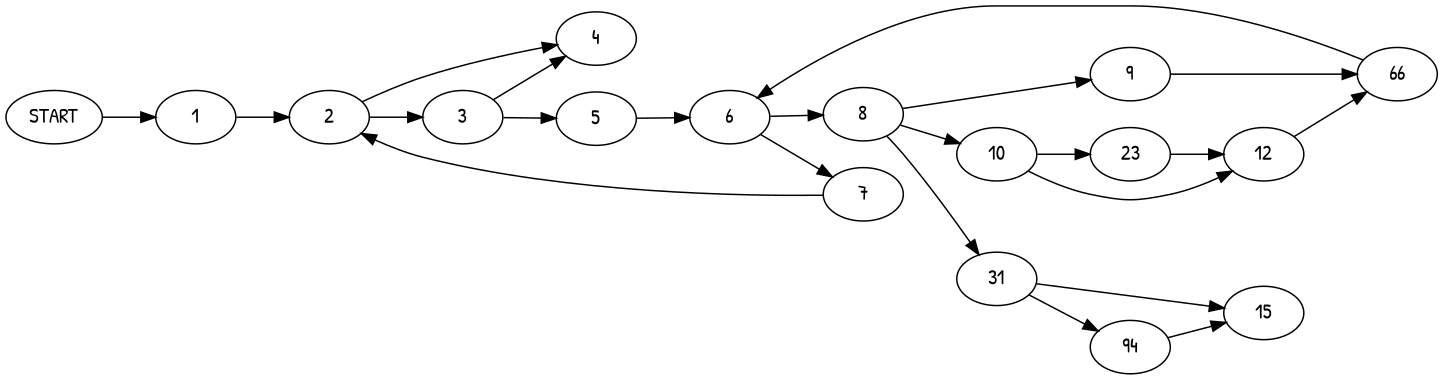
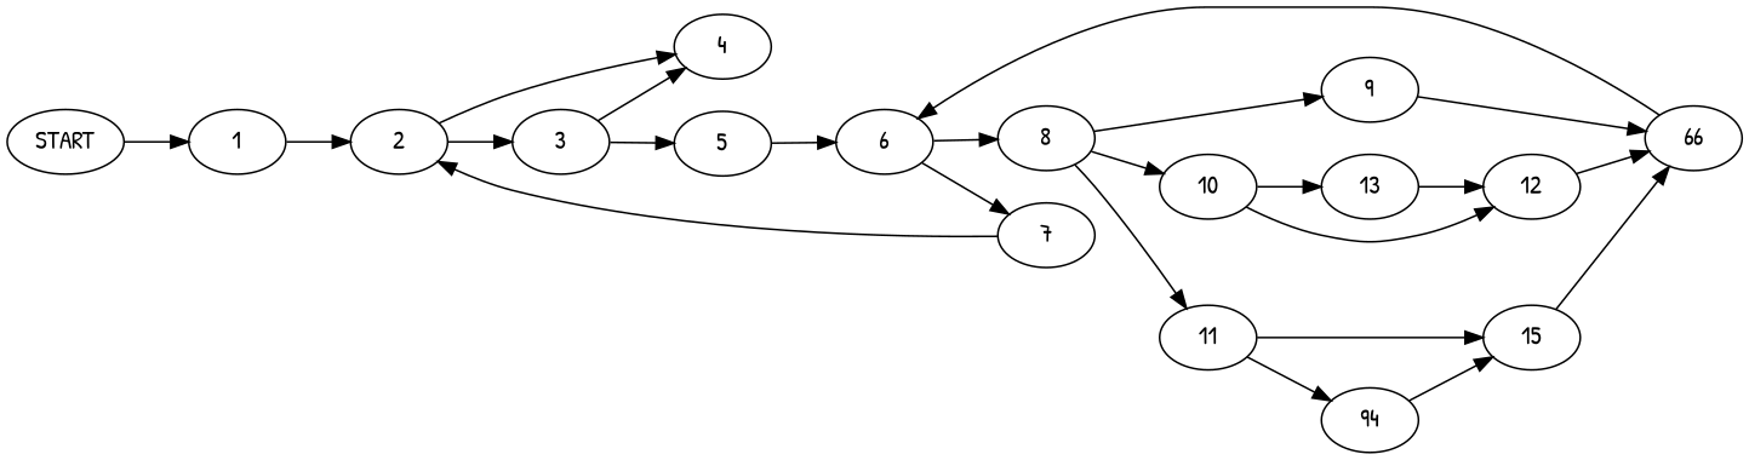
  digraph {
    fontname="Patrick Hand"
    rankdir=LR
    node [fontname="Patrick Hand"]
    edge [fontname="Patrick Hand"]
    n1 [label=START]
    1
    2
    3
    4
    5
    6
    7
    8
    9
    10
-   11 [label=31]
+   11
    n13 [label=66]
    12
-   13 [label=23]
+   13
    n16 [label=94]
    15
    n1 -> 1
    1 -> 2
    2 -> 3
    2 -> 4
    3 -> 4
    3 -> 5
    5 -> 6
    6 -> 7
    6 -> 8
    7 -> 2
    8 -> 9
    8 -> 10
    8 -> 11
    9 -> n13
    10 -> 12
    10 -> 13
    11 -> n16
    11 -> 15
    n13 -> 6
    12 -> n13
    13 -> 12
    n16 -> 15
+   15 -> n13
  }
